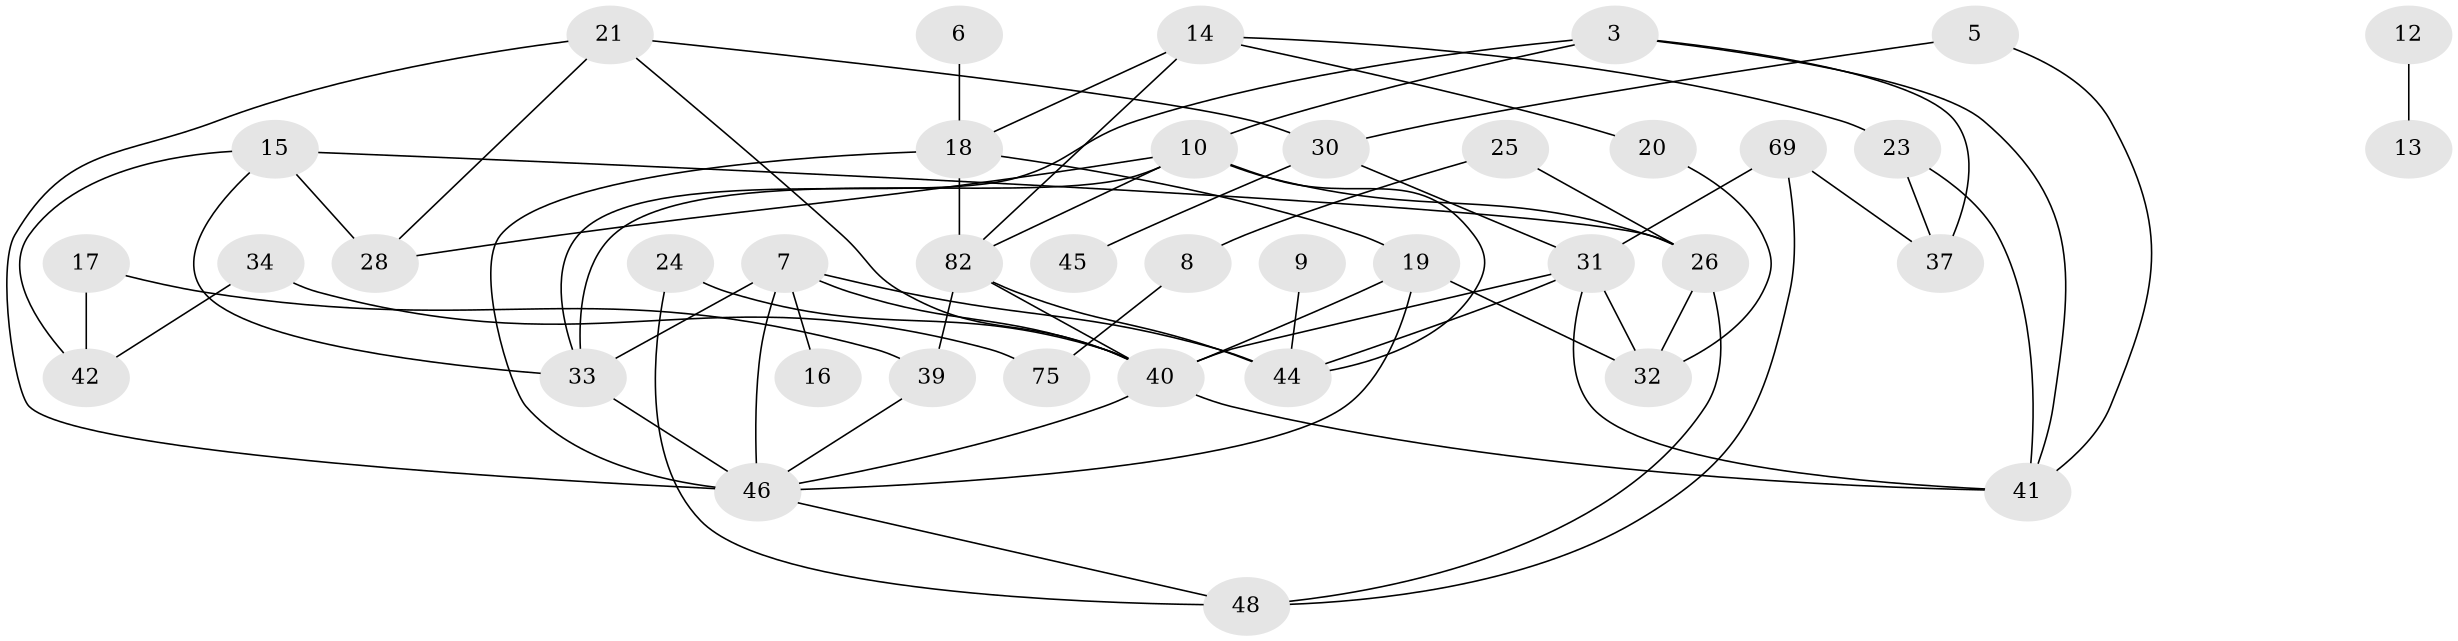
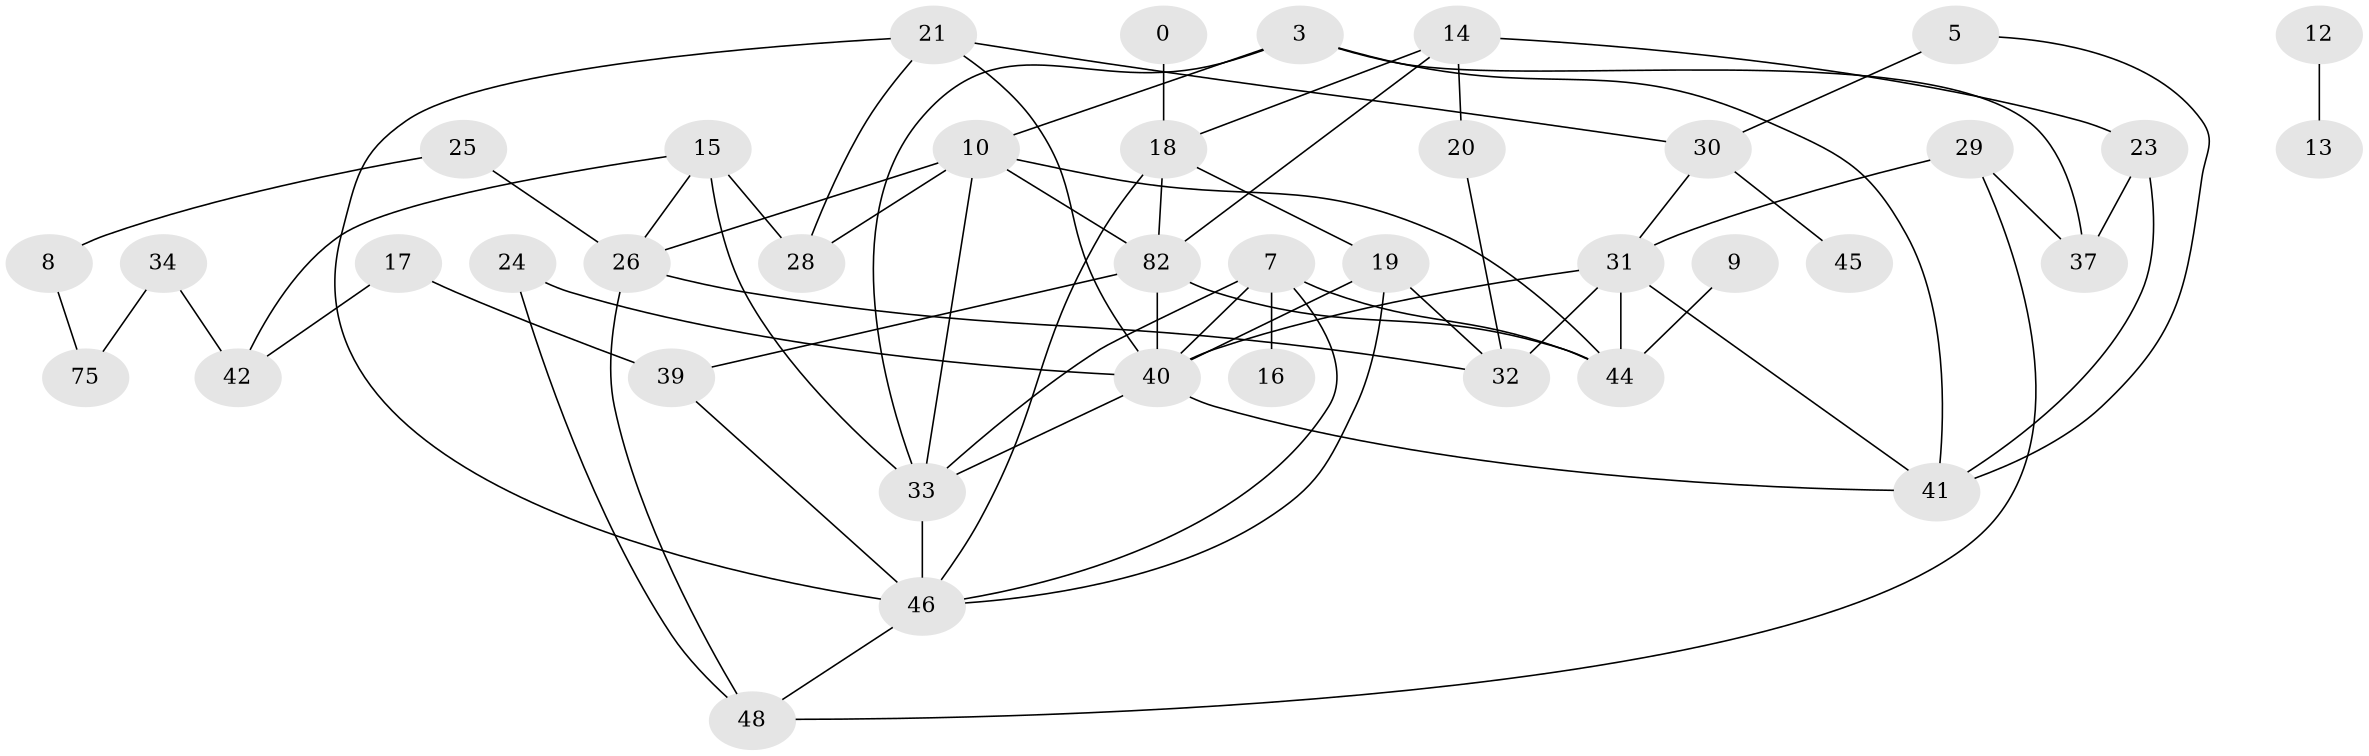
  graph {
    node [color=gray90 style=filled]
    edge [weight=1.0]
    3
    10
    33
    37
    41
    28
    44
    n8 [label=82]
    26
    46
    5
    30
    31
    45
-   6
+   6 [label=0]
    18
    19
    7
    16
    40
    48
    n22 [label=75]
    8
    9
    39
    32
    12
    13
    14
    20
    23
    15
    42
    17
    21
    24
    25
    34
-   29 [label=69]
+   29
    3 -- 10
    3 -- 33
    3 -- 37
    3 -- 41
    10 -- 33
    10 -- 28 [weight=2.0]
    10 -- 44
    10 -- n8
    10 -- 26
    33 -- 46 [weight=2.0]
    n8 -- 44 [weight=2.0]
    n8 -- 40
    n8 -- 39
    26 -- 48
    26 -- 32
    46 -- 48
    5 -- 41
    5 -- 30
    30 -- 31
    30 -- 45
    31 -- 41
    31 -- 44
    31 -- 40
    31 -- 32
    6 -- 18
    18 -- n8
    18 -- 46
    18 -- 19
    19 -- 46
    19 -- 40
    19 -- 32
    7 -- 33
    7 -- 44
    7 -- 46
    7 -- 16
    7 -- 40
    40 -- 41
-   40 -- 46
+   40 -- 33
    8 -- n22
    9 -- 44
    39 -- 46
    12 -- 13
    14 -- n8
    14 -- 18
    14 -- 20
    14 -- 23
    20 -- 32
    23 -- 37
    23 -- 41
    15 -- 33
    15 -- 28
    15 -- 26
    15 -- 42
    17 -- 39
    17 -- 42
    21 -- 28
    21 -- 46
    21 -- 30
    21 -- 40
    24 -- 40
    24 -- 48
    25 -- 26
    25 -- 8
    34 -- n22
    34 -- 42
    29 -- 37
    29 -- 31
    29 -- 48
  }
